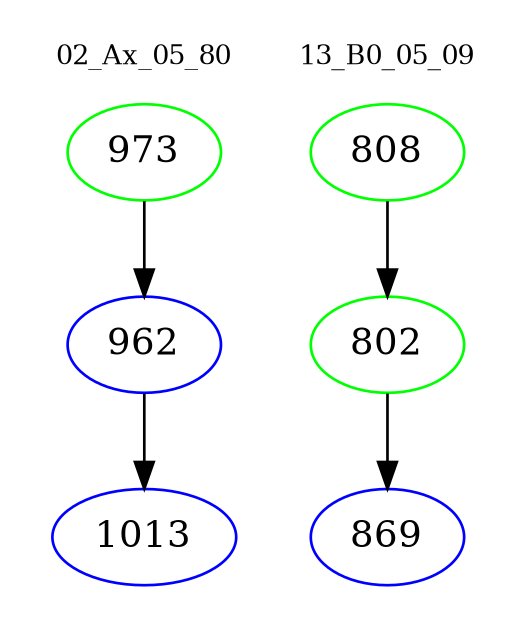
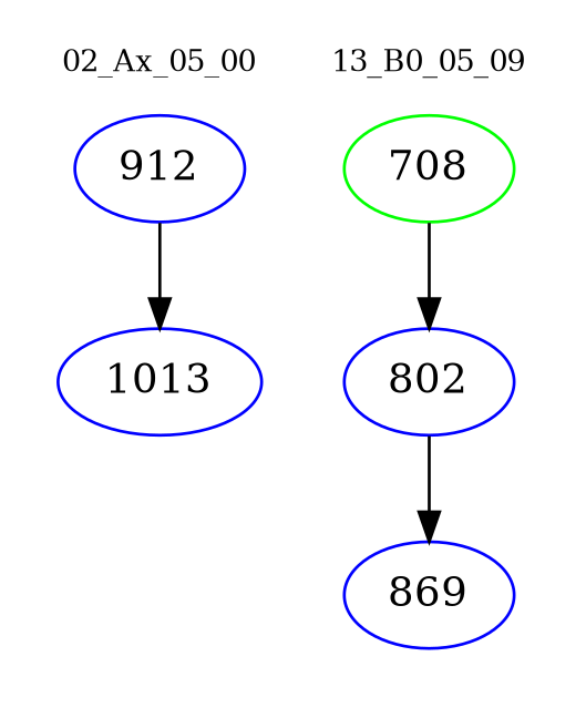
  digraph {
    node [color=blue]
    edge [color=black]
-   n1 [color=green label=973]
-   n2 [label=962]
+   n2 [label=912]
    n3 [label=1013]
-   n4 [color=green label=808]
-   n5 [color=green label=802]
+   n4 [color=green label=708]
+   n5 [label=802]
    n6 [label=869]
    subgraph cluster_1 {
      color=white
      fontsize=10
-     label="02_Ax_05_80"
-     n1
+     label="02_Ax_05_00"
      n2
      n3
    }
    subgraph cluster_2 {
      color=white
      fontsize=10
      label="13_B0_05_09"
      n4
      n5
      n6
    }
-   n1 -> n2
    n2 -> n3
    n4 -> n5
    n5 -> n6
  }
